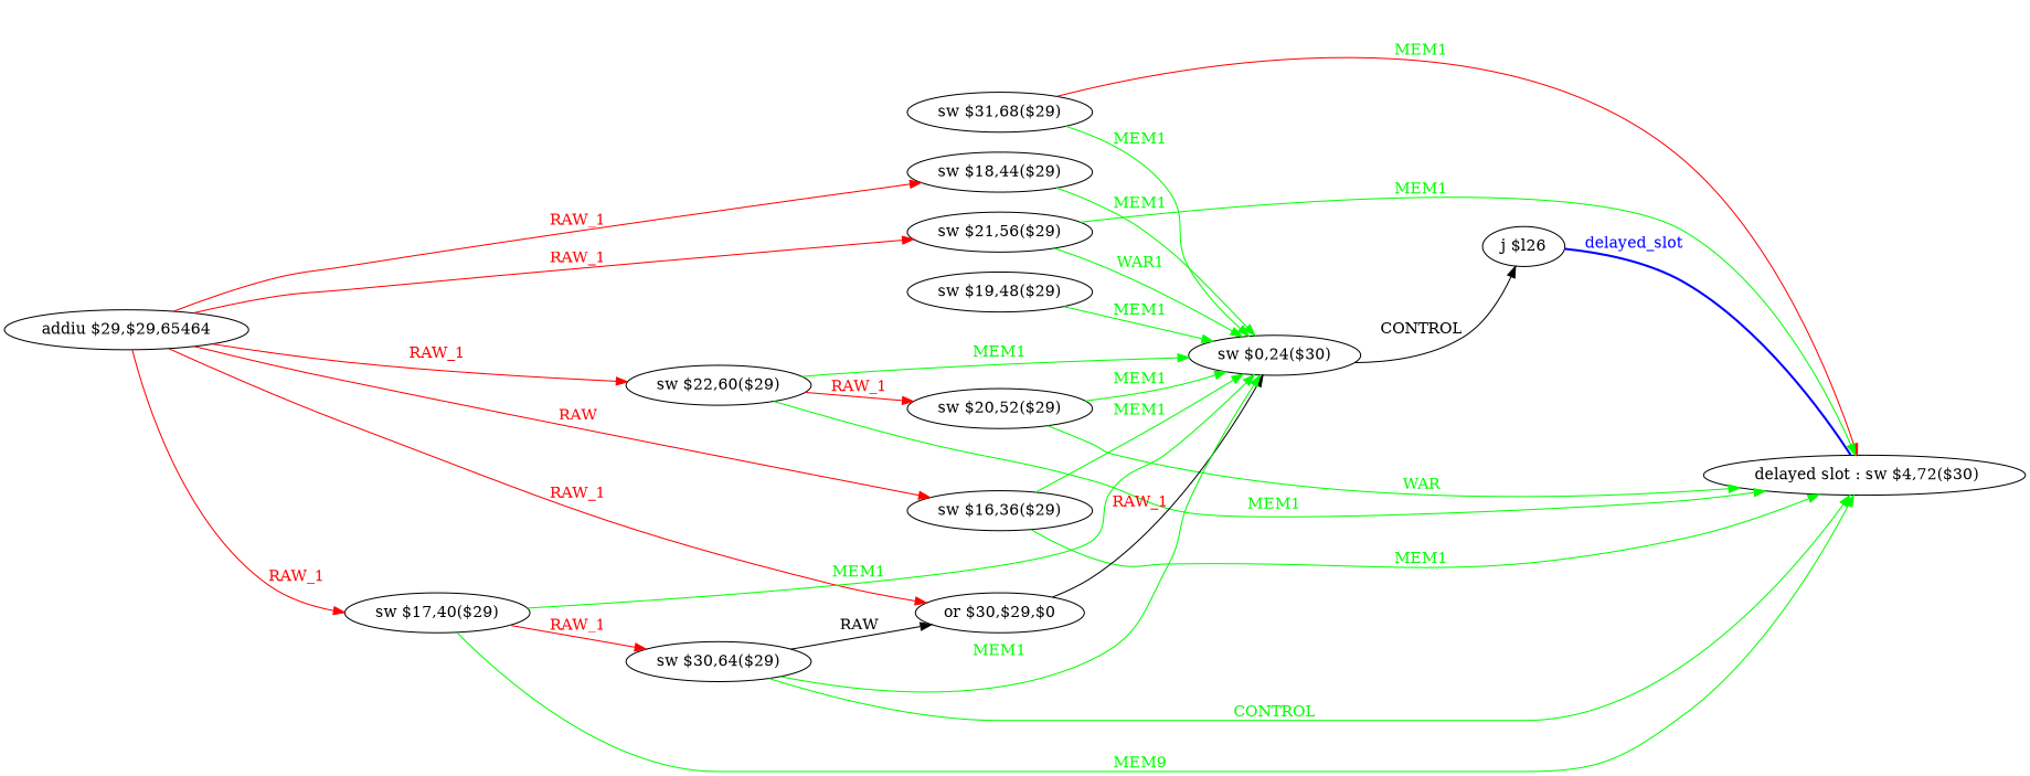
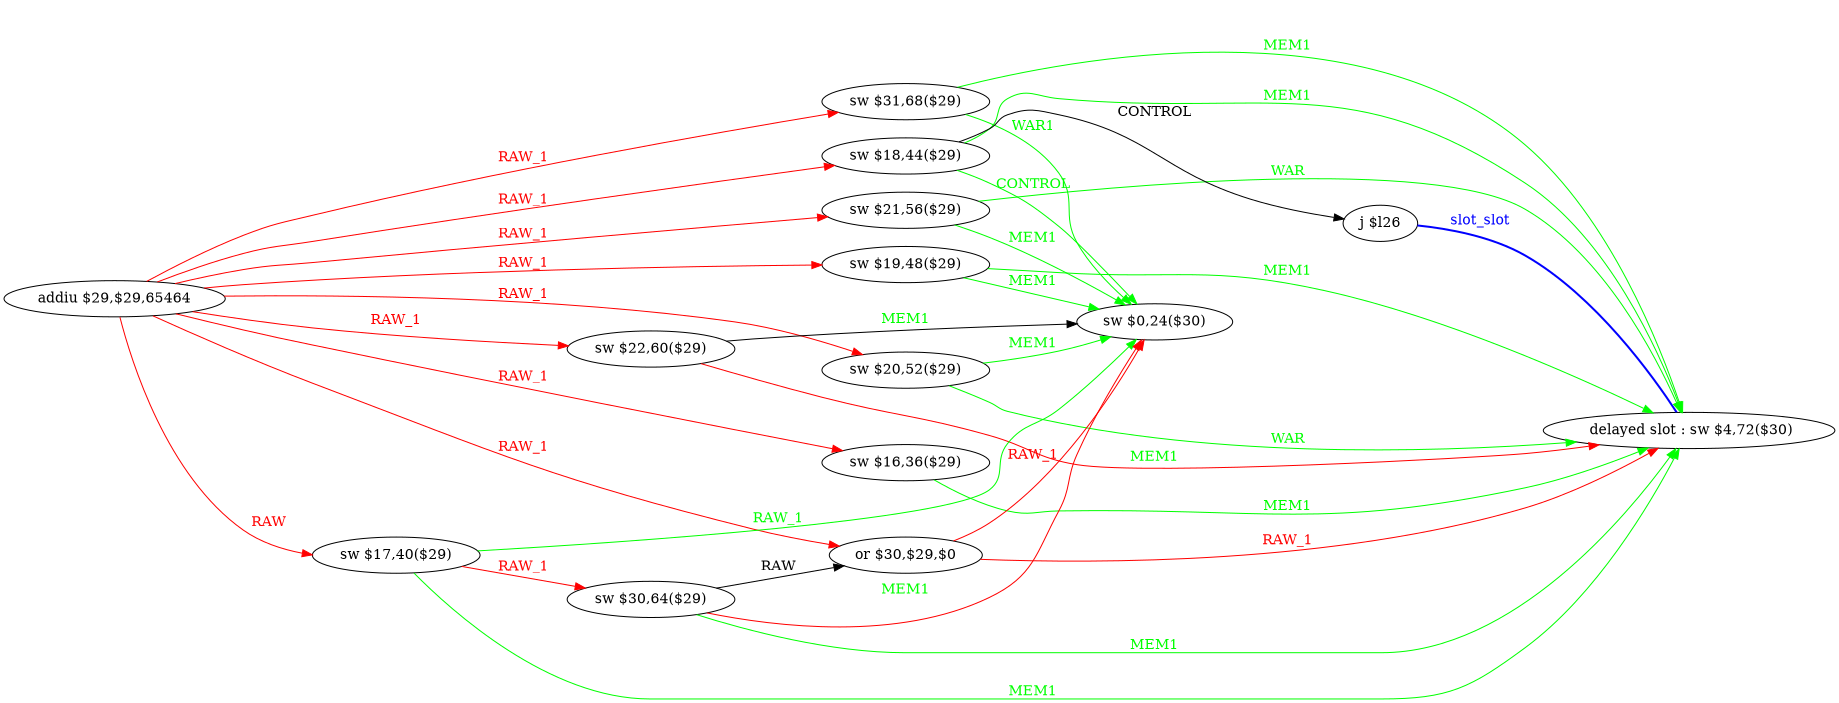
  digraph {
    rankdir=LR
    node [shape=ellipse]
    edge [color=green fontcolor=green]
    n1 [label=" delayed slot : sw $4,72($30)"]
    n2 [label="j $l26"]
    n3 [label="addiu $29,$29,65464"]
    n4 [label="sw $31,68($29)"]
    n5 [label="sw $22,60($29)"]
    n6 [label="sw $21,56($29)"]
    n7 [label="sw $20,52($29)"]
    n8 [label="sw $19,48($29)"]
    n9 [label="sw $18,44($29)"]
    n10 [label="sw $17,40($29)"]
    n11 [label="sw $16,36($29)"]
    n12 [label="or $30,$29,$0"]
    n13 [label="sw $30,64($29)"]
    n14 [label="sw $0,24($30)"]
-   n2 -> n1 [color=blue dir=none fontcolor=blue label=delayed_slot style=bold]
+   n2 -> n1 [color=blue dir=none fontcolor=blue label=slot_slot style=bold]
+   n3 -> n4 [color=red fontcolor=red label=RAW_1]
    n3 -> n5 [color=red fontcolor=red label=RAW_1]
    n3 -> n6 [color=red fontcolor=red label=RAW_1]
-   n5 -> n7 [color=red fontcolor=red label=RAW_1]
+   n3 -> n7 [color=red fontcolor=red label=RAW_1]
+   n3 -> n8 [color=red fontcolor=red label=RAW_1]
    n3 -> n9 [color=red fontcolor=red label=RAW_1]
-   n3 -> n10 [color=red fontcolor=red label=RAW_1]
-   n3 -> n11 [color=red fontcolor=red label=RAW]
+   n3 -> n10 [color=red fontcolor=red label=RAW]
+   n3 -> n11 [color=red fontcolor=red label=RAW_1]
    n3 -> n12 [color=red fontcolor=red label=RAW_1]
-   n4 -> n1 [color=red label=MEM1]
-   n4 -> n14 [label=MEM1]
-   n5 -> n1 [label=MEM1]
-   n5 -> n14 [label=MEM1]
-   n6 -> n1 [label=MEM1]
-   n6 -> n14 [label=WAR1]
+   n4 -> n1 [label=MEM1]
+   n4 -> n14 [label=WAR1]
+   n5 -> n1 [color=red label=MEM1]
+   n5 -> n14 [color=black label=MEM1]
+   n6 -> n1 [label=WAR]
+   n6 -> n14 [label=MEM1]
    n7 -> n1 [label=WAR]
    n7 -> n14 [label=MEM1]
+   n8 -> n1 [label=MEM1]
    n8 -> n14 [label=MEM1]
-   n9 -> n14 [label=MEM1]
-   n10 -> n1 [label=MEM9]
+   n9 -> n1 [label=MEM1]
+   n9 -> n14 [label=CONTROL]
+   n10 -> n1 [label=MEM1]
    n10 -> n13 [color=red fontcolor=red label=RAW_1]
-   n10 -> n14 [label=MEM1]
+   n10 -> n14 [label=RAW_1]
    n11 -> n1 [label=MEM1]
-   n11 -> n14 [label=MEM1]
-   n12 -> n14 [color=black fontcolor=red label=RAW_1]
-   n13 -> n1 [label=CONTROL]
+   n12 -> n1 [color=red fontcolor=red label=RAW_1]
+   n12 -> n14 [color=red fontcolor=red label=RAW_1]
+   n13 -> n1 [label=MEM1]
    n13 -> n12 [label=RAW color="" fontcolor=""]
-   n13 -> n14 [label=MEM1]
-   n14 -> n2 [label=CONTROL color="" fontcolor=""]
+   n13 -> n14 [color=red label=MEM1]
+   n9 -> n2 [label=CONTROL color="" fontcolor=""]
  }
